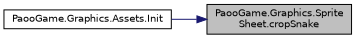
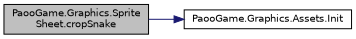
  digraph {
    rankdir=RL
    node [color=black fontname=Helvetica fontsize=10 shape=record style=filled]
    n1 [fillcolor=grey75 fontcolor=black height=0.2 label="PaooGame.Graphics.Sprite\lSheet.cropSnake" width=0.4]
    n2 [fillcolor=white height=0.2 label="PaooGame.Graphics.Assets.Init" width=0.4]
-   n1 -> n2 [color=midnightblue dir=back fontname=Helvetica fontsize=10 labelfontname=Helvetica labelfontsize=10 style=solid]
+   n2 -> n1 [color=midnightblue dir=back fontname=Helvetica fontsize=10 labelfontname=Helvetica labelfontsize=10 style=solid]
  }
